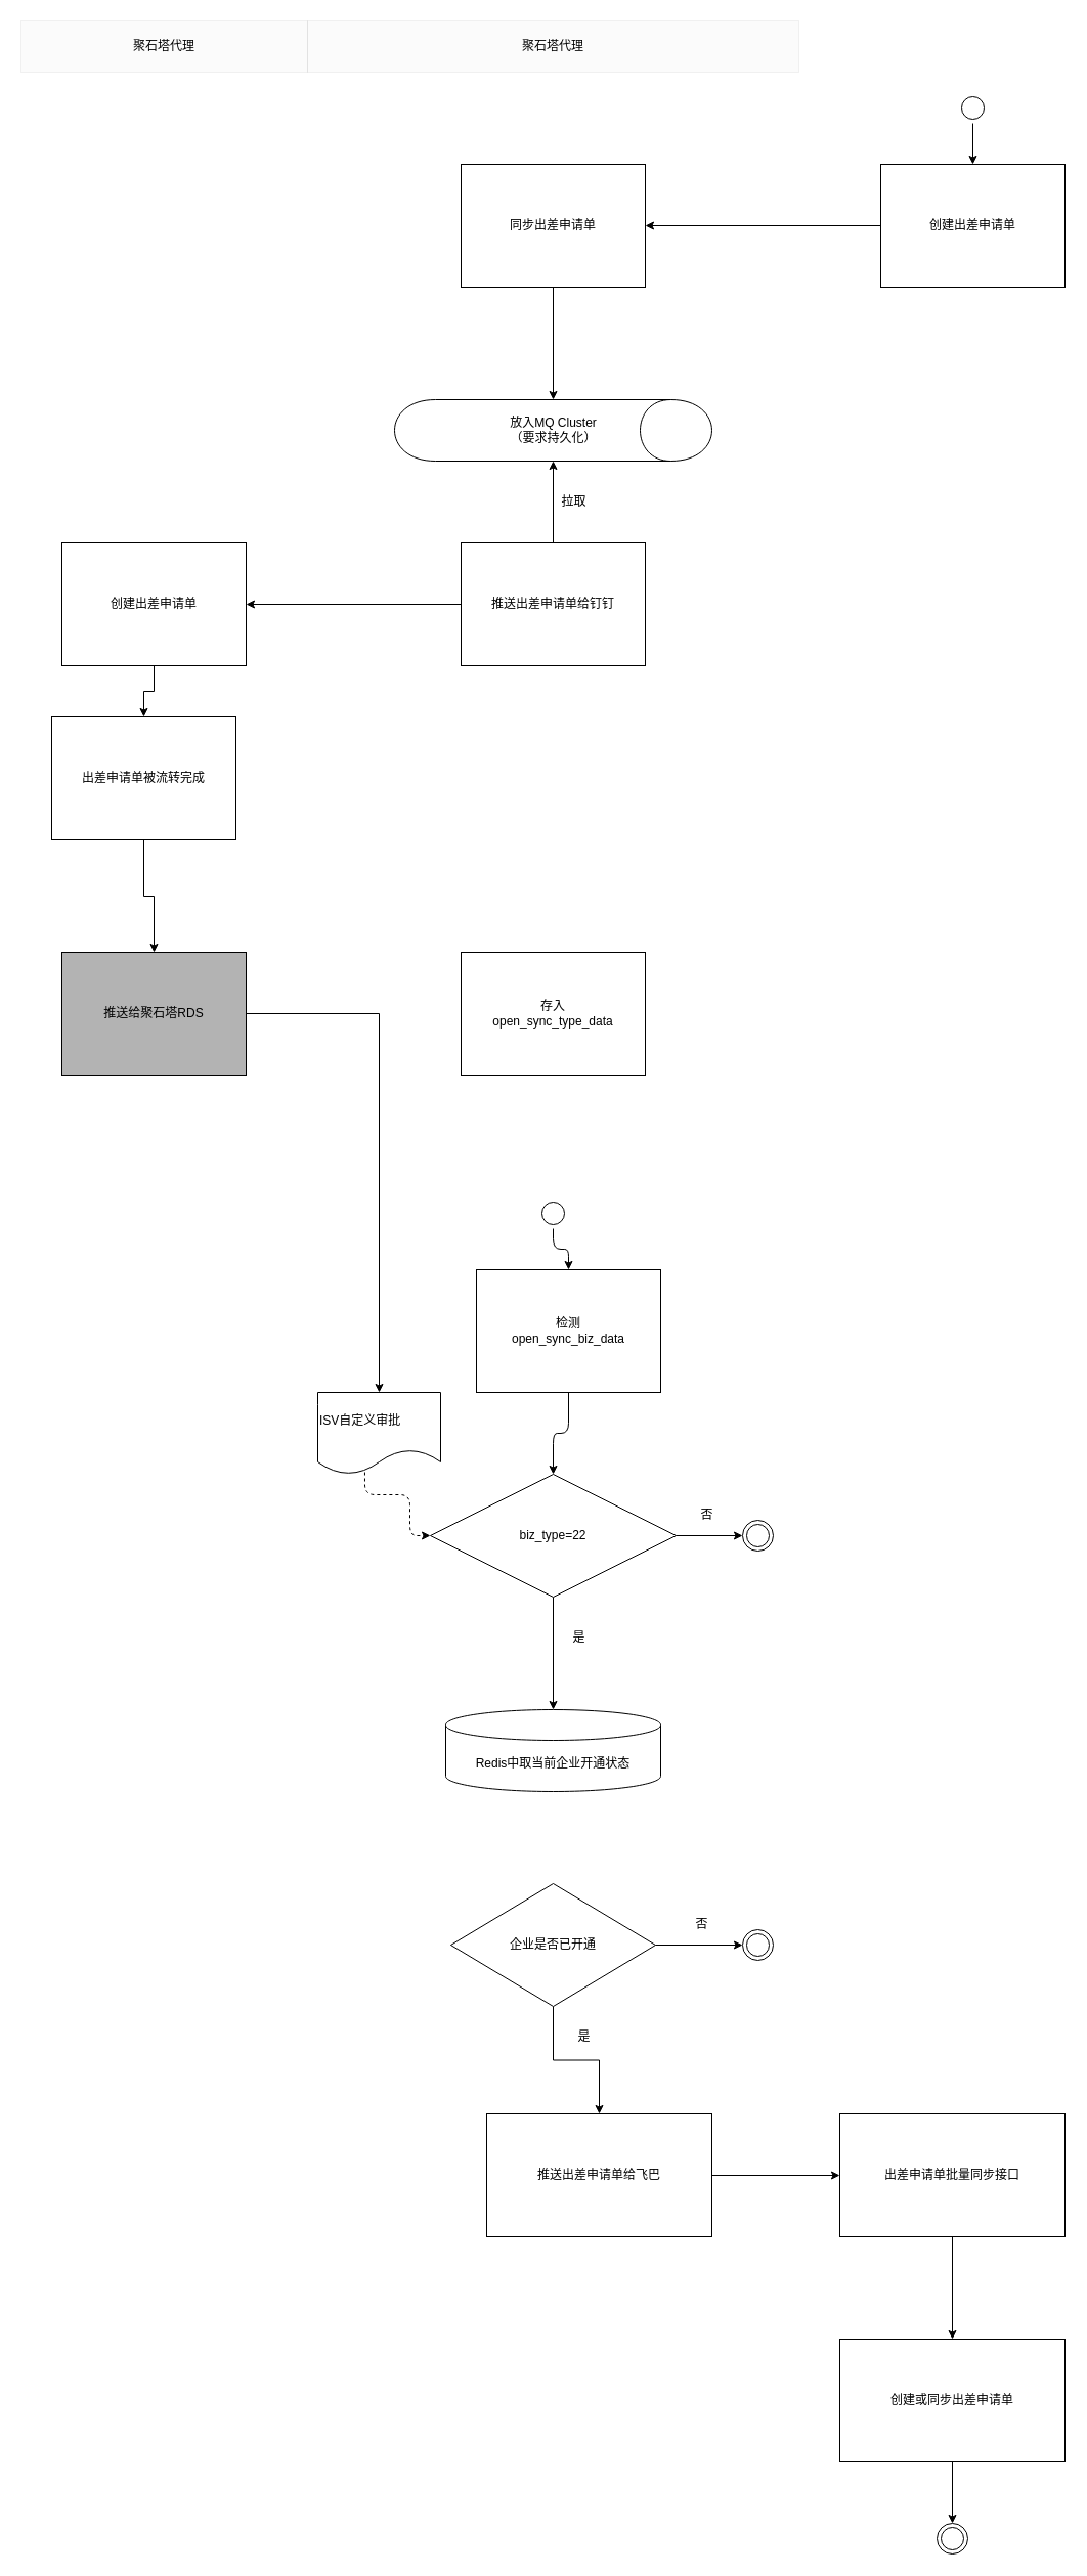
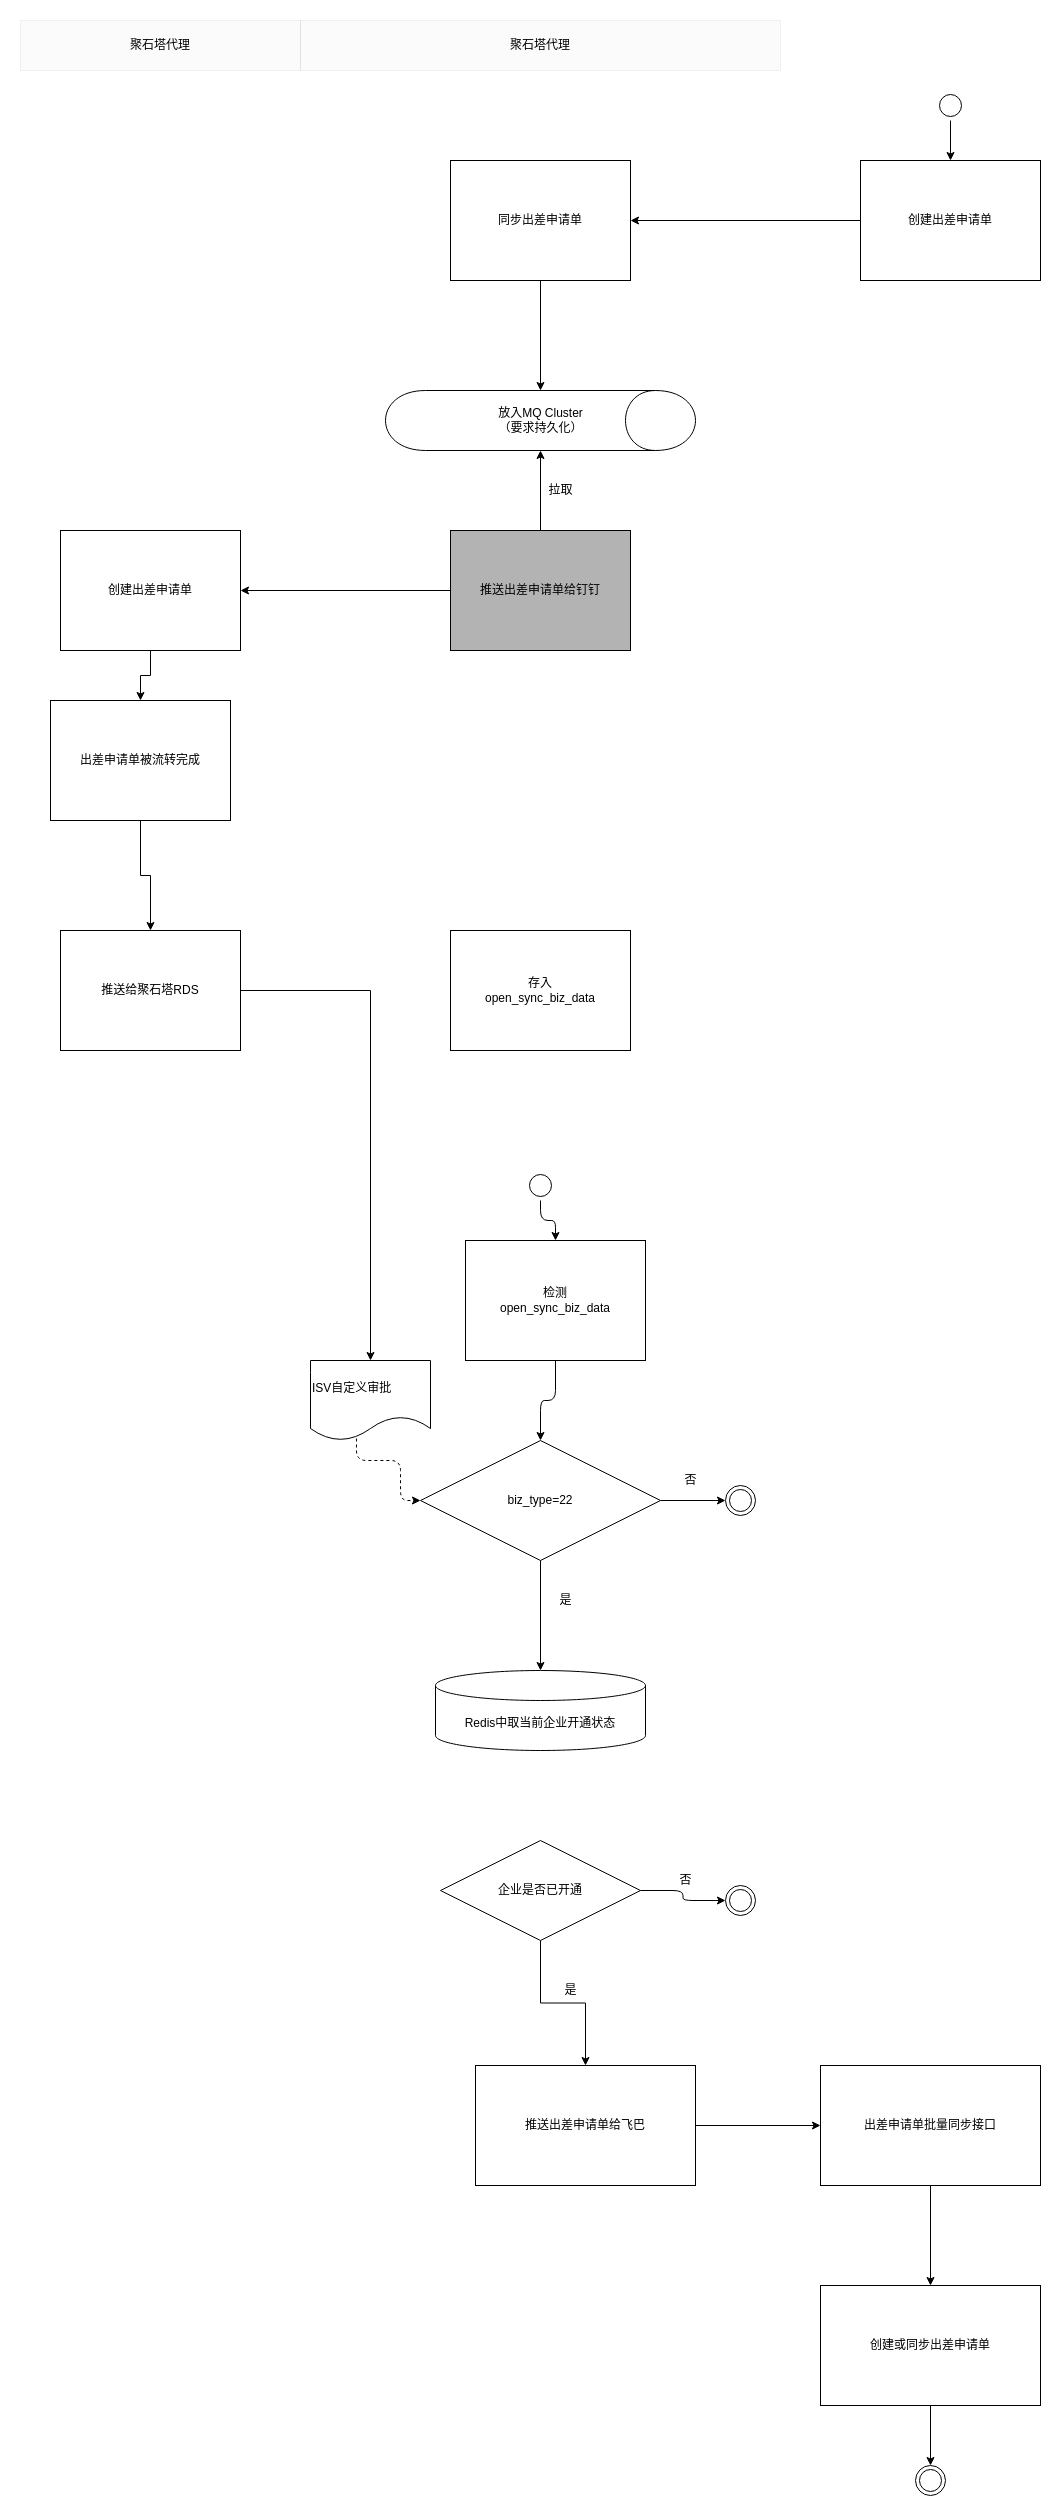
  <mxCell id="0" />
  <mxCell id="1" parent="0" />
  <mxCell id="2" value="" style="edgeStyle=orthogonalEdgeStyle;orthogonalLoop=1;jettySize=auto;html=1;" parent="1" source="3" target="6" edge="1"><mxGeometry relative="1" as="geometry" /></mxCell>
  <mxCell id="3" value="检测&lt;br&gt;open_sync_biz_data" style="whiteSpace=wrap;html=1;" parent="1" vertex="1"><mxGeometry x="465" y="1240" width="180" height="120" as="geometry" /></mxCell>
  <mxCell id="4" value="" style="edgeStyle=orthogonalEdgeStyle;orthogonalLoop=1;jettySize=auto;html=1;" parent="1" source="6" target="16" edge="1"><mxGeometry relative="1" as="geometry" /></mxCell>
  <mxCell id="5" value="" style="edgeStyle=orthogonalEdgeStyle;rounded=0;orthogonalLoop=1;jettySize=auto;html=1;" parent="1" source="6" target="33" edge="1"><mxGeometry relative="1" as="geometry" /></mxCell>
  <mxCell id="6" value="biz_type=22" style="rhombus;whiteSpace=wrap;html=1;align=center;" parent="1" vertex="1"><mxGeometry x="420" y="1440" width="240" height="120" as="geometry" /></mxCell>
  <mxCell id="7" value="" style="edgeStyle=orthogonalEdgeStyle;orthogonalLoop=1;jettySize=auto;html=1;dashed=1;exitX=0.383;exitY=0.975;exitDx=0;exitDy=0;exitPerimeter=0;" parent="1" source="8" target="6" edge="1"><mxGeometry relative="1" as="geometry"><Array as="points"><mxPoint x="356" y="1460" /><mxPoint x="400" y="1460" /><mxPoint x="400" y="1500" /></Array></mxGeometry></mxCell>
  <mxCell id="8" value="ISV自定义审批" style="shape=document;whiteSpace=wrap;html=1;boundedLbl=1;align=left;" parent="1" vertex="1"><mxGeometry x="310" y="1360" width="120" height="80" as="geometry" /></mxCell>
  <mxCell id="9" value="" style="edgeStyle=orthogonalEdgeStyle;orthogonalLoop=1;jettySize=auto;html=1;" parent="1" source="11" target="18" edge="1"><mxGeometry relative="1" as="geometry" /></mxCell>
  <mxCell id="10" value="" style="edgeStyle=orthogonalEdgeStyle;rounded=0;orthogonalLoop=1;jettySize=auto;html=1;startArrow=none;startFill=0;endArrow=classic;endFill=1;" parent="1" source="11" target="21" edge="1"><mxGeometry relative="1" as="geometry" /></mxCell>
- <mxCell id="11" value="&lt;span&gt;企业是否已开通&lt;/span&gt;" style="rhombus;whiteSpace=wrap;html=1;" parent="1" vertex="1"><mxGeometry x="440" y="1840" width="200" height="120" as="geometry" /></mxCell>
+ <mxCell id="11" value="&lt;span&gt;企业是否已开通&lt;/span&gt;" style="rhombus;whiteSpace=wrap;html=1;" parent="1" vertex="1"><mxGeometry x="440" y="1840" width="200" height="100" as="geometry" /></mxCell>
  <mxCell id="12" value="是" style="text;html=1;align=center;verticalAlign=middle;resizable=0;points=[];autosize=1;" parent="1" vertex="1"><mxGeometry x="550" y="1590" width="30" height="20" as="geometry" /></mxCell>
  <mxCell id="13" value="是" style="text;html=1;align=center;verticalAlign=middle;resizable=0;points=[];autosize=1;" parent="1" vertex="1"><mxGeometry x="555" y="1980" width="30" height="20" as="geometry" /></mxCell>
  <mxCell id="14" value="" style="edgeStyle=orthogonalEdgeStyle;orthogonalLoop=1;jettySize=auto;html=1;" parent="1" source="15" target="3" edge="1"><mxGeometry relative="1" as="geometry" /></mxCell>
  <mxCell id="15" value="" style="ellipse;html=1;shape=startState;" parent="1" vertex="1"><mxGeometry x="525" y="1170" width="30" height="30" as="geometry" /></mxCell>
  <mxCell id="16" value="" style="ellipse;html=1;shape=endState;" parent="1" vertex="1"><mxGeometry x="725" y="1485" width="30" height="30" as="geometry" /></mxCell>
  <mxCell id="17" value="否" style="text;html=1;align=center;verticalAlign=middle;resizable=0;points=[];autosize=1;" parent="1" vertex="1"><mxGeometry x="675" y="1470" width="30" height="20" as="geometry" /></mxCell>
  <mxCell id="18" value="" style="ellipse;html=1;shape=endState;" parent="1" vertex="1"><mxGeometry x="725" y="1885" width="30" height="30" as="geometry" /></mxCell>
  <mxCell id="19" value="否" style="text;html=1;align=center;verticalAlign=middle;resizable=0;points=[];autosize=1;" parent="1" vertex="1"><mxGeometry x="670" y="1870" width="30" height="20" as="geometry" /></mxCell>
  <mxCell id="20" value="" style="edgeStyle=orthogonalEdgeStyle;rounded=0;orthogonalLoop=1;jettySize=auto;html=1;" parent="1" source="21" target="23" edge="1"><mxGeometry relative="1" as="geometry" /></mxCell>
  <mxCell id="21" value="推送出差申请单给飞巴" style="whiteSpace=wrap;html=1;" parent="1" vertex="1"><mxGeometry x="475" y="2065" width="220" height="120" as="geometry" /></mxCell>
  <mxCell id="22" value="" style="edgeStyle=orthogonalEdgeStyle;rounded=0;orthogonalLoop=1;jettySize=auto;html=1;" parent="1" source="23" target="25" edge="1"><mxGeometry relative="1" as="geometry" /></mxCell>
  <mxCell id="23" value="出差申请单批量同步接口" style="whiteSpace=wrap;html=1;" parent="1" vertex="1"><mxGeometry x="820" y="2065" width="220" height="120" as="geometry" /></mxCell>
  <mxCell id="24" value="" style="edgeStyle=orthogonalEdgeStyle;rounded=0;orthogonalLoop=1;jettySize=auto;html=1;" parent="1" source="25" target="26" edge="1"><mxGeometry relative="1" as="geometry" /></mxCell>
  <mxCell id="25" value="创建或同步出差申请单" style="whiteSpace=wrap;html=1;" parent="1" vertex="1"><mxGeometry x="820" y="2285" width="220" height="120" as="geometry" /></mxCell>
  <mxCell id="26" value="" style="ellipse;html=1;shape=endState;" parent="1" vertex="1"><mxGeometry x="915" y="2465" width="30" height="30" as="geometry" /></mxCell>
  <mxCell id="27" value="" style="edgeStyle=orthogonalEdgeStyle;rounded=0;orthogonalLoop=1;jettySize=auto;html=1;startArrow=none;startFill=0;endArrow=classic;endFill=1;" parent="1" source="28" target="32" edge="1"><mxGeometry relative="1" as="geometry" /></mxCell>
  <mxCell id="28" value="创建出差申请单" style="whiteSpace=wrap;html=1;" parent="1" vertex="1"><mxGeometry x="860" y="160" width="180" height="120" as="geometry" /></mxCell>
  <mxCell id="29" value="" style="edgeStyle=orthogonalEdgeStyle;orthogonalLoop=1;jettySize=auto;html=1;" parent="1" source="30" target="28" edge="1"><mxGeometry relative="1" as="geometry" /></mxCell>
  <mxCell id="30" value="" style="ellipse;html=1;shape=startState;" parent="1" vertex="1"><mxGeometry x="935" y="90" width="30" height="30" as="geometry" /></mxCell>
  <mxCell id="31" value="" style="edgeStyle=orthogonalEdgeStyle;rounded=0;orthogonalLoop=1;jettySize=auto;html=1;" parent="1" source="32" target="34" edge="1"><mxGeometry relative="1" as="geometry" /></mxCell>
  <mxCell id="32" value="同步出差申请单" style="whiteSpace=wrap;html=1;" parent="1" vertex="1"><mxGeometry x="450" y="160" width="180" height="120" as="geometry" /></mxCell>
  <mxCell id="33" value="Redis中取当前企业开通状态" style="shape=cylinder3;whiteSpace=wrap;html=1;boundedLbl=1;backgroundOutline=1;size=15;strokeColor=#000000;strokeWidth=1;fillColor=#FFFFFF;" parent="1" vertex="1"><mxGeometry x="435" y="1670" width="210" height="80" as="geometry" /></mxCell>
  <mxCell id="34" value="" style="shape=cylinder;whiteSpace=wrap;html=1;boundedLbl=1;backgroundOutline=1;rotation=90;" parent="1" vertex="1"><mxGeometry x="510" y="265" width="60" height="310" as="geometry" /></mxCell>
  <mxCell id="35" value="放入MQ Cluster&lt;br&gt;（要求持久化）" style="text;html=1;align=center;verticalAlign=middle;resizable=0;points=[];autosize=1;" parent="1" vertex="1"><mxGeometry x="490" y="405" width="100" height="30" as="geometry" /></mxCell>
  <mxCell id="36" value="" style="edgeStyle=orthogonalEdgeStyle;rounded=0;orthogonalLoop=1;jettySize=auto;html=1;entryX=1;entryY=0.5;entryDx=0;entryDy=0;" parent="1" source="38" target="34" edge="1"><mxGeometry relative="1" as="geometry" /></mxCell>
  <mxCell id="37" value="" style="edgeStyle=orthogonalEdgeStyle;rounded=0;orthogonalLoop=1;jettySize=auto;html=1;" parent="1" source="38" target="41" edge="1"><mxGeometry relative="1" as="geometry" /></mxCell>
- <mxCell id="38" value="推送出差申请单给钉钉" style="whiteSpace=wrap;html=1;" parent="1" vertex="1"><mxGeometry x="450" y="530" width="180" height="120" as="geometry" /></mxCell>
+ <mxCell id="38" value="推送出差申请单给钉钉" style="whiteSpace=wrap;html=1;fillColor=#b3b3b3;" parent="1" vertex="1"><mxGeometry x="450" y="530" width="180" height="120" as="geometry" /></mxCell>
  <mxCell id="39" value="拉取" style="text;html=1;align=center;verticalAlign=middle;resizable=0;points=[];autosize=1;" parent="1" vertex="1"><mxGeometry x="540" y="480" width="40" height="20" as="geometry" /></mxCell>
  <mxCell id="40" value="" style="edgeStyle=orthogonalEdgeStyle;rounded=0;orthogonalLoop=1;jettySize=auto;html=1;" parent="1" source="41" target="43" edge="1"><mxGeometry relative="1" as="geometry" /></mxCell>
  <mxCell id="41" value="创建出差申请单" style="whiteSpace=wrap;html=1;" parent="1" vertex="1"><mxGeometry x="60" y="530" width="180" height="120" as="geometry" /></mxCell>
  <mxCell id="42" value="" style="edgeStyle=orthogonalEdgeStyle;rounded=0;orthogonalLoop=1;jettySize=auto;html=1;" parent="1" source="43" target="45" edge="1"><mxGeometry relative="1" as="geometry" /></mxCell>
  <mxCell id="43" value="出差申请单被流转完成" style="whiteSpace=wrap;html=1;" parent="1" vertex="1"><mxGeometry x="50" y="700" width="180" height="120" as="geometry" /></mxCell>
  <mxCell id="44" value="" style="edgeStyle=orthogonalEdgeStyle;rounded=0;orthogonalLoop=1;jettySize=auto;html=1;" parent="1" source="45" target="8" edge="1"><mxGeometry relative="1" as="geometry" /></mxCell>
- <mxCell id="45" value="推送给聚石塔RDS" style="whiteSpace=wrap;html=1;fillColor=#b3b3b3;" parent="1" vertex="1"><mxGeometry x="60" y="930" width="180" height="120" as="geometry" /></mxCell>
- <mxCell id="46" value="存入&lt;br&gt;open_sync_type_data" style="whiteSpace=wrap;html=1;" parent="1" vertex="1"><mxGeometry x="450" y="930" width="180" height="120" as="geometry" /></mxCell>
+ <mxCell id="45" value="推送给聚石塔RDS" style="whiteSpace=wrap;html=1;" parent="1" vertex="1"><mxGeometry x="60" y="930" width="180" height="120" as="geometry" /></mxCell>
+ <mxCell id="46" value="存入&lt;br&gt;open_sync_biz_data" style="whiteSpace=wrap;html=1;" parent="1" vertex="1"><mxGeometry x="450" y="930" width="180" height="120" as="geometry" /></mxCell>
  <mxCell id="47" value="聚石塔代理" style="rounded=0;whiteSpace=wrap;html=1;opacity=5;fillColor=#B3B3B3;" parent="1" vertex="1"><mxGeometry x="20" y="20" width="280" height="50" as="geometry" /></mxCell>
  <mxCell id="48" value="聚石塔代理" style="rounded=0;whiteSpace=wrap;html=1;opacity=5;fillColor=#B3B3B3;" parent="1" vertex="1"><mxGeometry x="300" y="20" width="480" height="50" as="geometry" /></mxCell>
